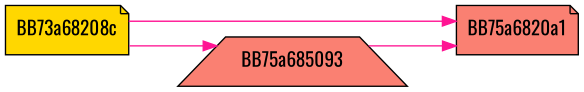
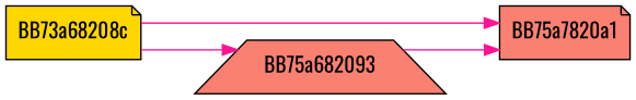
  digraph {
    fontname=Oswald
    rankdir=LR
    splines=ortho
    node [fillcolor=salmon fontname=Oswald shape=note style=filled]
    edge [color=deeppink fontname=Oswald]
    n1 [fillcolor=gold label=BB73a68208c]
-   BB75a6820a1
-   BB75a682093 [shape=trapezium label=BB75a685093]
+   BB75a6820a1 [label=BB75a7820a1]
+   BB75a682093 [shape=trapezium]
    n1 -> BB75a6820a1
    n1 -> BB75a682093
    BB75a682093 -> BB75a6820a1
  }
